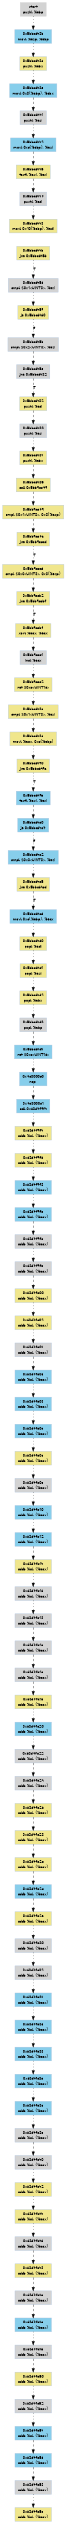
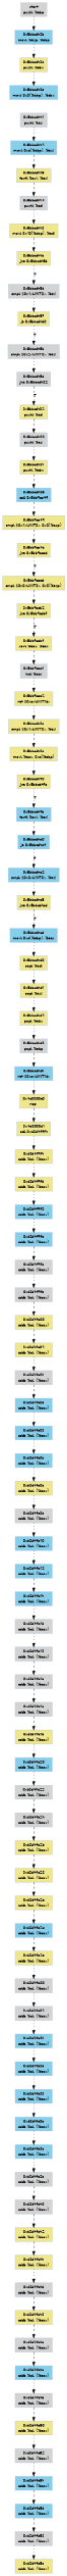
  digraph {
    fontname="Patrick Hand"
    node [color=lightsteelblue fillcolor=khaki fontname="Patrick Hand" shape=rectangle style=filled]
    edge [color="#000000" fontname="Patrick Hand" style=dotted]
    n1 [color=lightgrey fillcolor=lightgrey label="start\npushl %ebp"]
    n2 [fillcolor=skyblue label="0x5bba643b\nmovl %esp, %ebp"]
    n3 [label="0x5bba643d\npushl %ebx"]
    n4 [fillcolor=skyblue label="0x5bba643e\nmovl 0x8(%ebp), %ebx"]
    n5 [fillcolor=lightgrey label="0x5bba6441\npushl %esi"]
    n6 [fillcolor=skyblue label="0x5bba6442\nmovl 0xc(%ebp), %esi"]
    n7 [label="0x5bba6445\ntestl %esi, %esi"]
    n8 [fillcolor=lightgrey label="0x5bba6447\npushl %edi"]
    n9 [label="0x5bba6448\nmovl 0x10(%ebp), %edi"]
    n10 [label="0x5bba644b\njne 0x5bba6456"]
    n11 [fillcolor=lightgrey label="0x5bba6456\ncmpl $0x1<UINT8>, %esi"]
    n12 [label="0x5bba6459\nje 0x5bba6460"]
    n13 [fillcolor=lightgrey label="0x5bba645b\ncmpl $0x2<UINT8>, %esi"]
    n14 [fillcolor=lightgrey label="0x5bba645e\njne 0x5bba6482"]
    n15 [label="0x5bba6482\npushl %edi"]
    n16 [fillcolor=lightgrey label="0x5bba6483\npushl %esi"]
    n17 [label="0x5bba6484\npushl %ebx"]
-   n18 [label="0x5bba6485\ncall 0x5bb9ac79"]
+   n18 [fillcolor=skyblue label="0x5bba6485\ncall 0x5bb9ac79"]
    n19 [label="0x5bb9ac79\ncmpl $0x1<UINT8>, 0x8(%esp)"]
    n20 [label="0x5bb9ac7e\njne 0x5bb9acad"]
    n21 [label="0x5bb9acad\ncmpl $0x0<UINT8>, 0x8(%esp)"]
    n22 [label="0x5bb9acb2\njne 0x5bb9acbf"]
    n23 [label="0x5bb9acbf\nxorl %eax, %eax"]
    n24 [fillcolor=lightgrey label="0x5bb9acc1\nincl %eax"]
    n25 [label="0x5bb9acc2\nret $0xc<UINT16>"]
    n26 [label="0x5bba648a\ncmpl $0x1<UINT8>, %esi"]
    n27 [label="0x5bba648d\nmovl %eax, 0xc(%ebp)"]
    n28 [label="0x5bba6490\njne 0x5bba649e"]
    n29 [fillcolor=skyblue label="0x5bba649e\ntestl %esi, %esi"]
    n30 [fillcolor=skyblue label="0x5bba64a0\nje 0x5bba64a7"]
    n31 [fillcolor=skyblue label="0x5bba64a2\ncmpl $0x3<UINT8>, %esi"]
    n32 [label="0x5bba64a5\njne 0x5bba64cd"]
    n33 [fillcolor=skyblue label="0x5bba64cd\nmovl 0xc(%ebp), %eax"]
    n34 [label="0x5bba64d0\npopl %edi"]
    n35 [label="0x5bba64d1\npopl %esi"]
    n36 [label="0x5bba64d2\npopl %ebx"]
    n37 [fillcolor=lightgrey label="0x5bba64d3\npopl %ebp"]
    n38 [fillcolor=skyblue label="0x5bba64d4\nret $0xc<UINT16>"]
-   n39 [fillcolor=skyblue label="0x7c8000c0\nnop "]
-   n40 [fillcolor=skyblue label="0x7c8000c1\ncall 0x63d7f9f4"]
+   n39 [label="0x7c8000c0\nnop "]
+   n40 [label="0x7c8000c1\ncall 0x63d7f9f4"]
    n41 [label="0x63d7f9f4\naddb %al, (%eax)"]
    n42 [label="0x63d7f9f6\naddb %al, (%eax)"]
    n43 [fillcolor=skyblue label="0x63d7f9f8\naddb %al, (%eax)"]
    n44 [fillcolor=skyblue label="0x63d7f9fa\naddb %al, (%eax)"]
    n45 [fillcolor=lightgrey label="0x63d7f9fc\naddb %al, (%eax)"]
    n46 [fillcolor=lightgrey label="0x63d7f9fe\naddb %al, (%eax)"]
    n47 [label="0x63d7fa00\naddb %al, (%eax)"]
    n48 [label="0x63d7fa02\naddb %al, (%eax)"]
    n49 [fillcolor=lightgrey label="0x63d7fa04\naddb %al, (%eax)"]
    n50 [fillcolor=skyblue label="0x63d7fa06\naddb %al, (%eax)"]
    n51 [fillcolor=skyblue label="0x63d7fa08\naddb %al, (%eax)"]
    n52 [fillcolor=skyblue label="0x63d7fa0a\naddb %al, (%eax)"]
    n53 [label="0x63d7fa0c\naddb %al, (%eax)"]
    n54 [fillcolor=lightgrey label="0x63d7fa0e\naddb %al, (%eax)"]
    n55 [fillcolor=skyblue label="0x63d7fa10\naddb %al, (%eax)"]
    n56 [fillcolor=skyblue label="0x63d7fa12\naddb %al, (%eax)"]
-   n57 [label="0x63d7fa14\naddb %al, (%eax)"]
+   n57 [fillcolor=skyblue label="0x63d7fa14\naddb %al, (%eax)"]
    n58 [fillcolor=lightgrey label="0x63d7fa16\naddb %al, (%eax)"]
    n59 [fillcolor=lightgrey label="0x63d7fa18\naddb %al, (%eax)"]
    n60 [fillcolor=lightgrey label="0x63d7fa1a\naddb %al, (%eax)"]
    n61 [fillcolor=lightgrey label="0x63d7fa1c\naddb %al, (%eax)"]
    n62 [label="0x63d7fa1e\naddb %al, (%eax)"]
    n63 [fillcolor=skyblue label="0x63d7fa20\naddb %al, (%eax)"]
    n64 [fillcolor=lightgrey label="0x63d7fa22\naddb %al, (%eax)"]
    n65 [fillcolor=lightgrey label="0x63d7fa24\naddb %al, (%eax)"]
    n66 [label="0x63d7fa26\naddb %al, (%eax)"]
    n67 [label="0x63d7fa28\naddb %al, (%eax)"]
    n68 [label="0x63d7fa2a\naddb %al, (%eax)"]
    n69 [fillcolor=skyblue label="0x63d7fa2c\naddb %al, (%eax)"]
    n70 [label="0x63d7fa2e\naddb %al, (%eax)"]
    n71 [fillcolor=lightgrey label="0x63d7fa30\naddb %al, (%eax)"]
    n72 [fillcolor=lightgrey label="0x63d7fa32\naddb %al, (%eax)"]
    n73 [fillcolor=skyblue label="0x63d7fa34\naddb %al, (%eax)"]
    n74 [fillcolor=skyblue label="0x63d7fa36\naddb %al, (%eax)"]
    n75 [fillcolor=skyblue label="0x63d7fa38\naddb %al, (%eax)"]
    n76 [fillcolor=skyblue label="0x63d4fa3a\naddb %al, (%eax)"]
    n77 [fillcolor=skyblue label="0x63d7fa3c\naddb %al, (%eax)"]
    n78 [fillcolor=lightgrey label="0x63d7fa3e\naddb %al, (%eax)"]
    n79 [fillcolor=lightgrey label="0x63d7fa40\naddb %al, (%eax)"]
    n80 [label="0x63d7fa42\naddb %al, (%eax)"]
    n81 [label="0x63d7fa44\naddb %al, (%eax)"]
    n82 [fillcolor=lightgrey label="0x63d7fa46\naddb %al, (%eax)"]
    n83 [label="0x63d7fa48\naddb %al, (%eax)"]
    n84 [fillcolor=lightgrey label="0x63d7fa4a\naddb %al, (%eax)"]
    n85 [fillcolor=skyblue label="0x63d7fa4c\naddb %al, (%eax)"]
    n86 [fillcolor=lightgrey label="0x63d7fa4e\naddb %al, (%eax)"]
    n87 [label="0x63d7fa50\naddb %al, (%eax)"]
    n88 [fillcolor=lightgrey label="0x63d7fa52\naddb %al, (%eax)"]
    n89 [fillcolor=skyblue label="0x63d7fa54\naddb %al, (%eax)"]
    n90 [fillcolor=skyblue label="0x63d7fa56\naddb %al, (%eax)"]
    n91 [fillcolor=lightgrey label="0x63d7fa58\naddb %al, (%eax)"]
    n92 [label="0x63d7fa5a\naddb %al, (%eax)"]
    n1 -> n2
    n2 -> n3
    n3 -> n4
-   n4 -> n5 [style=dashed]
    n5 -> n6
    n6 -> n7 [style=dashed]
    n7 -> n8 [style=dashed]
    n8 -> n9
+   n9 -> n10 [style=dashed]
    n10 -> n11 [label=T]
    n11 -> n12
-   n12 -> n13 [label=F]
-   n13 -> n14 [style=dashed]
+   n12 -> n13 [label=T]
+   n13 -> n14
    n14 -> n15 [label=T style=dashed]
    n15 -> n16 [style=dashed]
    n16 -> n17
    n17 -> n18 [style=dashed]
    n18 -> n19 [style=dashed]
    n19 -> n20 [style=dashed]
    n20 -> n21 [label=T]
    n21 -> n22 [style=dashed]
    n22 -> n23 [label=T style=dashed]
    n23 -> n24 [style=dashed]
    n24 -> n25
    n25 -> n26
    n26 -> n27 [style=dashed]
    n27 -> n28
    n28 -> n29 [label=T]
    n29 -> n30 [style=dashed]
    n30 -> n31 [label=F]
    n31 -> n32
    n32 -> n33 [label=T style=dashed]
    n33 -> n34
    n34 -> n35
    n35 -> n36
    n36 -> n37
    n37 -> n38 [style=dashed]
    n38 -> n39
    n39 -> n40 [style=dashed]
    n40 -> n41
    n41 -> n42
    n42 -> n43
    n43 -> n44
    n44 -> n45 [style=dashed]
    n45 -> n46
    n46 -> n47 [style=dashed]
-   n47 -> n48
+   n47 -> n48 [style=dashed]
    n48 -> n49
    n49 -> n50 [style=dashed]
    n50 -> n51
    n51 -> n52
    n52 -> n53
    n53 -> n54
    n54 -> n55
    n55 -> n56
    n56 -> n57 [style=dashed]
    n57 -> n58
    n58 -> n59
    n59 -> n60 [style=dashed]
    n60 -> n61 [style=dashed]
    n61 -> n62 [style=dashed]
    n62 -> n63
    n63 -> n64
    n64 -> n65 [style=dashed]
    n65 -> n66 [style=dashed]
    n66 -> n67 [style=dashed]
    n67 -> n68 [style=dashed]
    n68 -> n69 [style=dashed]
    n69 -> n70 [style=dashed]
    n70 -> n71
    n71 -> n72
    n72 -> n73
    n73 -> n74
    n74 -> n75
    n75 -> n76
    n76 -> n77
    n77 -> n78
    n78 -> n79 [style=dashed]
-   n79 -> n80
-   n80 -> n81
+   n79 -> n80 [style=dashed]
+   n80 -> n81 [style=dashed]
    n81 -> n82
    n82 -> n83 [style=dashed]
    n83 -> n84 [style=dashed]
    n84 -> n85 [style=dashed]
    n85 -> n86
    n86 -> n87 [style=dashed]
    n87 -> n88
    n88 -> n89
    n89 -> n90 [style=dashed]
    n90 -> n91 [style=dashed]
    n91 -> n92
  }
